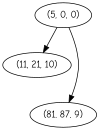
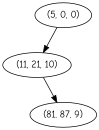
  digraph {
    fontname="Comic Neue"
    node [fontname="Comic Neue"]
    edge [fontname="Comic Neue"]
    n1 [label="(5, 0, 0)"]
    "(11, 21, 10)"
    "(81, 87, 9)"
    n1 -> "(11, 21, 10)"
-   n1 -> "(81, 87, 9)"
+   "(11, 21, 10)" -> "(81, 87, 9)"
  }
